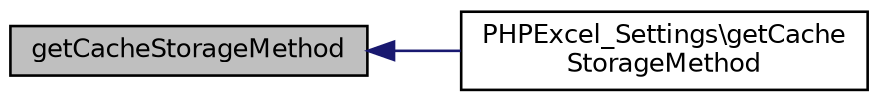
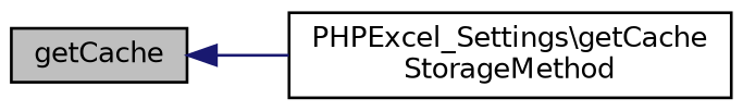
  digraph {
    rankdir=LR
    node [color=black fontname=Helvetica fontsize=10 shape=record style=filled]
-   n1 [fillcolor=grey75 fontcolor=black height=0.2 label=getCacheStorageMethod width=0.4]
+   n1 [fillcolor=grey75 fontcolor=black height=0.2 label=getCache width=0.4]
    n2 [fillcolor=white height=0.2 label="PHPExcel_Settings\\getCache\lStorageMethod" width=0.4]
    n1 -> n2 [color=midnightblue dir=back fontname=Helvetica fontsize=10 labelfontname=Helvetica labelfontsize=10 style=solid]
  }
